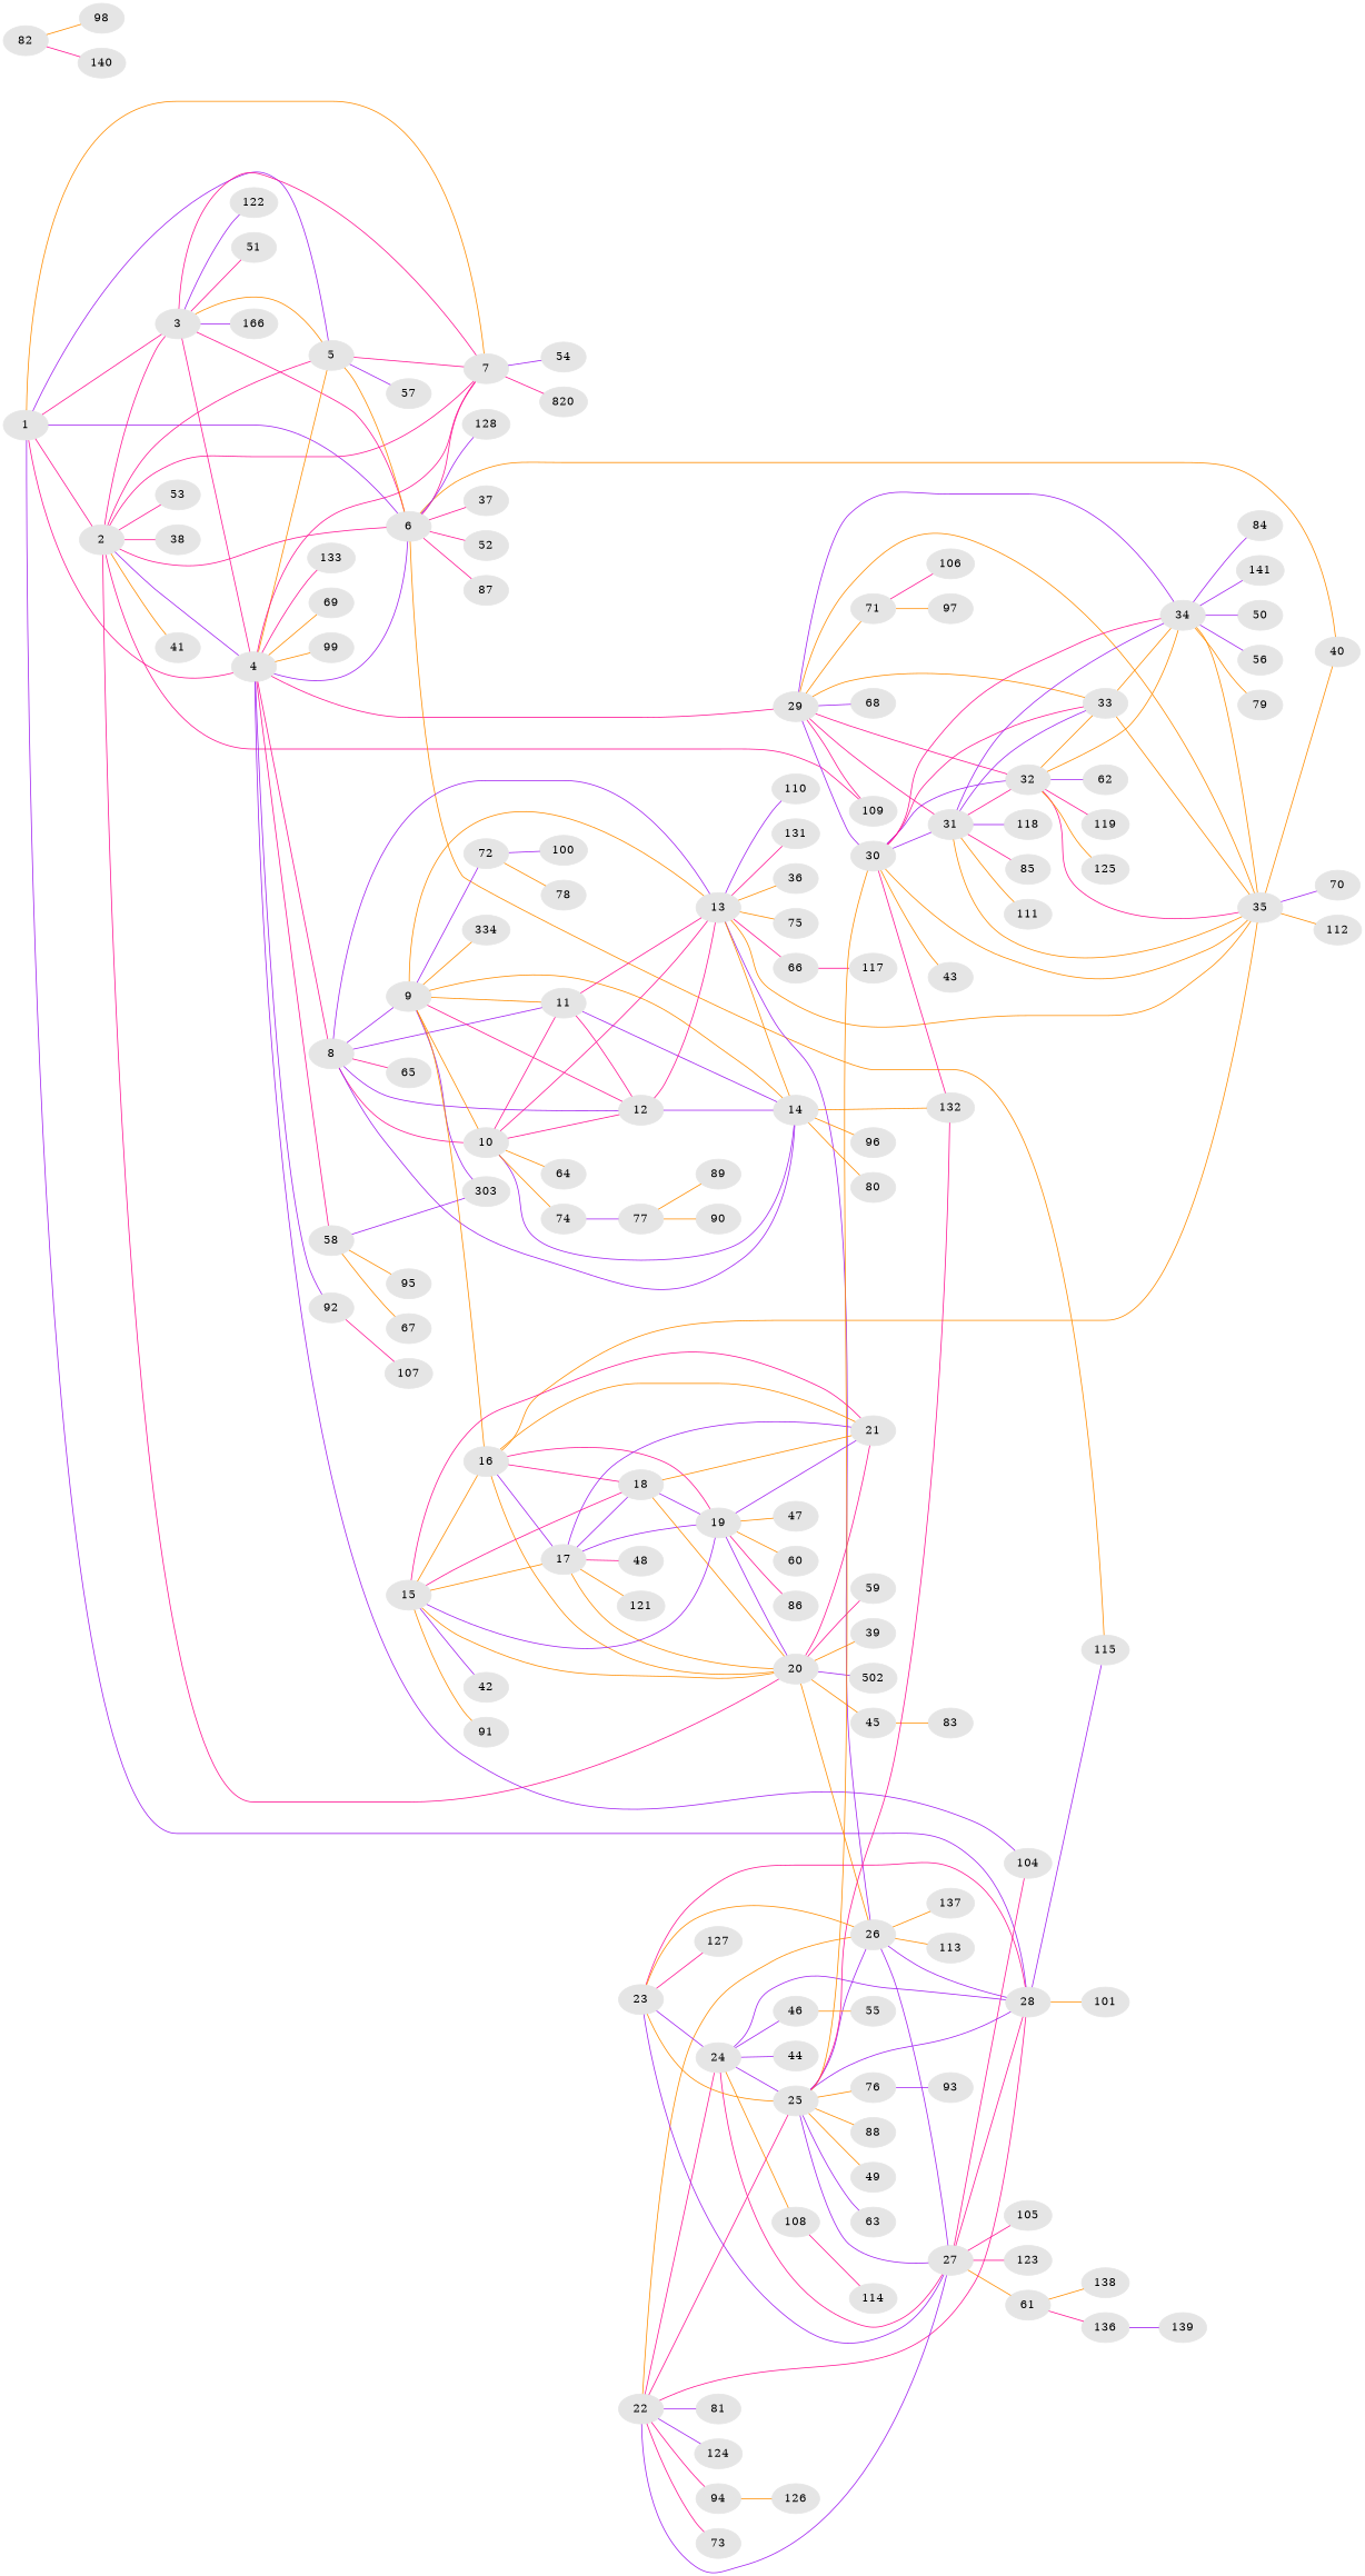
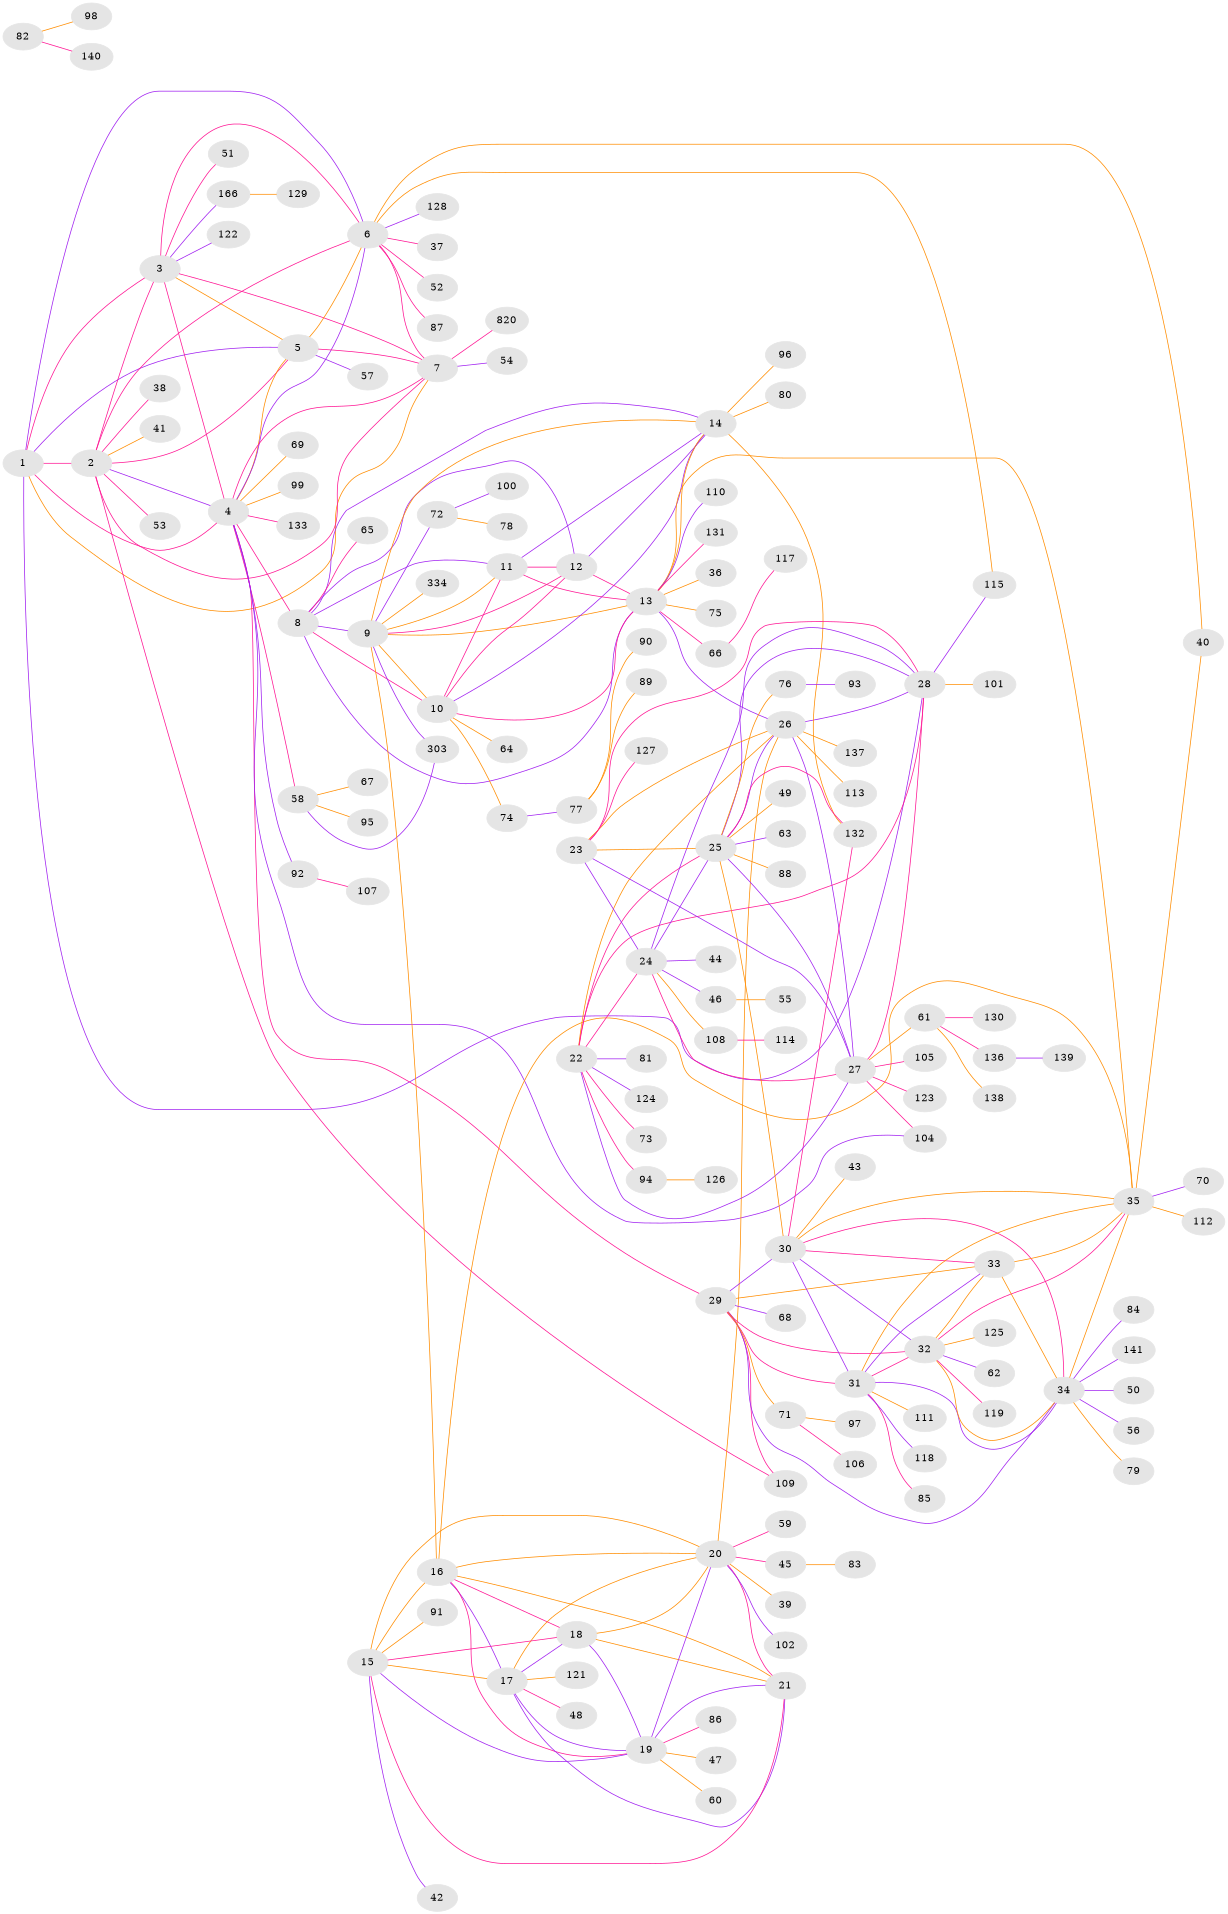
  graph {
    rankdir=LR
    node [color=gray90 style=filled]
    edge [color=darkorange]
    1
    2
    3
    4
    5
    6
    7
    28
    20
    38
    41
    53
    109
    51
    n15 [label=166]
    122
    8
    29
    58
    69
    92
    99
    104
    133
    57
    37
    40
    52
    87
    115
    128
    54
    n33 [label=820]
    101
    26
    21
    39
    45
    59
-   102 [label=502]
+   102
+   129
    9
    10
    11
    12
    13
    14
    65
    35
    30
    31
    32
    33
    34
    68
    71
    n57 [label=303]
    67
    95
    107
    16
    72
    n63 [label=334]
    64
    74
    36
    66
    75
    110
    131
    80
    96
    132
    17
    18
    19
    78
    100
    77
    27
    113
    137
    70
    112
    117
    15
    42
    91
    48
    121
    47
    60
    86
    83
    22
    24
    25
    73
    81
    94
    124
    23
    127
    44
    46
    108
    49
    63
    76
    88
    61
    105
    123
    126
    55
    114
    43
    93
+   130
    136
    138
    85
    111
    118
    62
    119
    125
    50
    56
    79
    84
    141
    97
    106
    82
    98
    140
    139
    89
    90
    1 -- 2 [color=deeppink]
    1 -- 3 [color=deeppink]
    1 -- 4 [color=deeppink]
    1 -- 5 [color=purple]
    1 -- 6 [color=purple]
    1 -- 7
    1 -- 28 [color=purple]
    2 -- 3 [color=deeppink]
    2 -- 4 [color=purple]
    2 -- 5 [color=deeppink]
    2 -- 6 [color=deeppink]
    2 -- 7 [color=deeppink]
-   2 -- 20 [color=deeppink]
    2 -- 38 [color=deeppink]
    2 -- 41
    2 -- 53 [color=deeppink]
    2 -- 109 [color=deeppink]
    3 -- 4 [color=deeppink]
    3 -- 5
    3 -- 6 [color=deeppink]
    3 -- 7 [color=deeppink]
    3 -- 51 [color=deeppink]
    3 -- n15 [color=purple]
    3 -- 122 [color=purple]
    4 -- 5
    4 -- 6 [color=purple]
    4 -- 7 [color=deeppink]
    4 -- 8 [color=deeppink]
    4 -- 29 [color=deeppink]
    4 -- 58 [color=deeppink]
    4 -- 69
    4 -- 92 [color=purple]
    4 -- 99
    4 -- 104 [color=purple]
    4 -- 133 [color=deeppink]
    5 -- 6
    5 -- 7 [color=deeppink]
    5 -- 57 [color=purple]
    6 -- 7 [color=deeppink]
    6 -- 37 [color=deeppink]
    6 -- 40
    6 -- 52 [color=deeppink]
    6 -- 87 [color=deeppink]
    6 -- 115
    6 -- 128 [color=purple]
    7 -- 54 [color=purple]
    7 -- n33 [color=deeppink]
    28 -- 115 [color=purple]
    28 -- 101
    20 -- 26
    20 -- 21 [color=deeppink]
    20 -- 39
-   20 -- 45
+   20 -- 45 [color=deeppink]
    20 -- 59 [color=deeppink]
    20 -- 102 [color=purple]
+   n15 -- 129
    8 -- 9 [color=purple]
    8 -- 10 [color=deeppink]
    8 -- 11 [color=purple]
    8 -- 12 [color=purple]
    8 -- 13 [color=purple]
    8 -- 14 [color=purple]
    8 -- 65 [color=deeppink]
    29 -- 109 [color=deeppink]
-   29 -- 35
    29 -- 30 [color=purple]
    29 -- 31 [color=deeppink]
    29 -- 32 [color=deeppink]
    29 -- 33
    29 -- 34 [color=purple]
    29 -- 68 [color=purple]
    29 -- 71
    58 -- n57 [color=purple]
    58 -- 67
    58 -- 95
    92 -- 107 [color=deeppink]
    26 -- 28 [color=purple]
    26 -- 27 [color=purple]
    26 -- 113
    26 -- 137
    45 -- 83
    9 -- 10
    9 -- 11
    9 -- 12 [color=deeppink]
    9 -- 13
    9 -- 14
    9 -- n57 [color=purple]
    9 -- 16
    9 -- 72 [color=purple]
    9 -- n63
    10 -- 11 [color=deeppink]
    10 -- 12 [color=deeppink]
    10 -- 13 [color=deeppink]
    10 -- 14 [color=purple]
    10 -- 64
    10 -- 74
    11 -- 12 [color=deeppink]
    11 -- 13 [color=deeppink]
    11 -- 14 [color=purple]
    12 -- 13 [color=deeppink]
    12 -- 14 [color=purple]
    13 -- 26 [color=purple]
    13 -- 14
    13 -- 35
    13 -- 36
    13 -- 66 [color=deeppink]
    13 -- 75
    13 -- 110 [color=purple]
    13 -- 131 [color=deeppink]
    14 -- 80
    14 -- 96
    14 -- 132
    35 -- 40
    35 -- 70 [color=purple]
    35 -- 112
    30 -- 35
    30 -- 31 [color=purple]
    30 -- 32 [color=purple]
    30 -- 33 [color=deeppink]
    30 -- 34 [color=deeppink]
    30 -- 132 [color=deeppink]
    30 -- 43
    31 -- 35
    31 -- 32 [color=deeppink]
    31 -- 33 [color=purple]
    31 -- 34 [color=purple]
    31 -- 85 [color=deeppink]
    31 -- 111
    31 -- 118 [color=purple]
    32 -- 35 [color=deeppink]
    32 -- 33
    32 -- 34
    32 -- 62 [color=purple]
    32 -- 119 [color=deeppink]
    32 -- 125
    33 -- 35
    33 -- 34
    34 -- 35
    34 -- 50 [color=purple]
    34 -- 56 [color=purple]
    34 -- 79
    34 -- 84 [color=purple]
    34 -- 141 [color=purple]
    71 -- 97
    71 -- 106 [color=deeppink]
    16 -- 20
    16 -- 21
    16 -- 35
    16 -- 17 [color=purple]
    16 -- 18 [color=deeppink]
    16 -- 19 [color=deeppink]
    72 -- 78
    72 -- 100 [color=purple]
    74 -- 77 [color=purple]
    66 -- 117 [color=deeppink]
    17 -- 20
    17 -- 21 [color=purple]
    17 -- 18 [color=purple]
    17 -- 19 [color=purple]
    17 -- 48 [color=deeppink]
    17 -- 121
    18 -- 20
    18 -- 21
    18 -- 19 [color=purple]
    19 -- 20 [color=purple]
    19 -- 21 [color=purple]
    19 -- 47
    19 -- 60
    19 -- 86 [color=deeppink]
    77 -- 89
    77 -- 90
    27 -- 28 [color=deeppink]
    27 -- 104 [color=deeppink]
    27 -- 61
    27 -- 105 [color=deeppink]
    27 -- 123 [color=deeppink]
    15 -- 20
    15 -- 21 [color=deeppink]
    15 -- 16
    15 -- 17
    15 -- 18 [color=deeppink]
    15 -- 19 [color=purple]
    15 -- 42 [color=purple]
    15 -- 91
    22 -- 28 [color=deeppink]
    22 -- 26
    22 -- 27 [color=purple]
    22 -- 24 [color=deeppink]
    22 -- 25 [color=deeppink]
    22 -- 73 [color=deeppink]
    22 -- 81 [color=purple]
    22 -- 94 [color=deeppink]
    22 -- 124 [color=purple]
    24 -- 28 [color=purple]
    24 -- 27 [color=deeppink]
    24 -- 25 [color=purple]
    24 -- 44 [color=purple]
    24 -- 46 [color=purple]
    24 -- 108
    25 -- 28 [color=purple]
    25 -- 26 [color=purple]
    25 -- 30
    25 -- 132 [color=deeppink]
    25 -- 27 [color=purple]
    25 -- 49
    25 -- 63 [color=purple]
    25 -- 76
    25 -- 88
    94 -- 126
    23 -- 28 [color=deeppink]
    23 -- 26
    23 -- 27 [color=purple]
    23 -- 24 [color=purple]
    23 -- 25
    23 -- 127 [color=deeppink]
    46 -- 55
    108 -- 114 [color=deeppink]
    76 -- 93 [color=purple]
+   61 -- 130 [color=deeppink]
    61 -- 136 [color=deeppink]
    61 -- 138
    136 -- 139 [color=purple]
    82 -- 98
    82 -- 140 [color=deeppink]
  }
